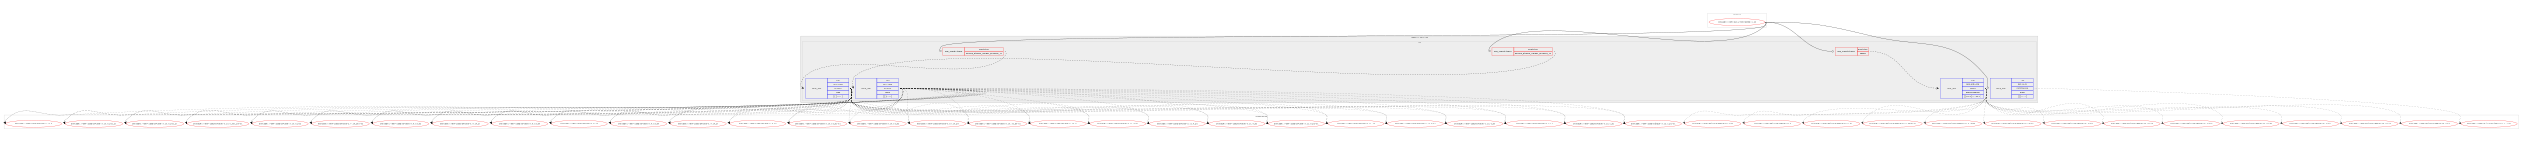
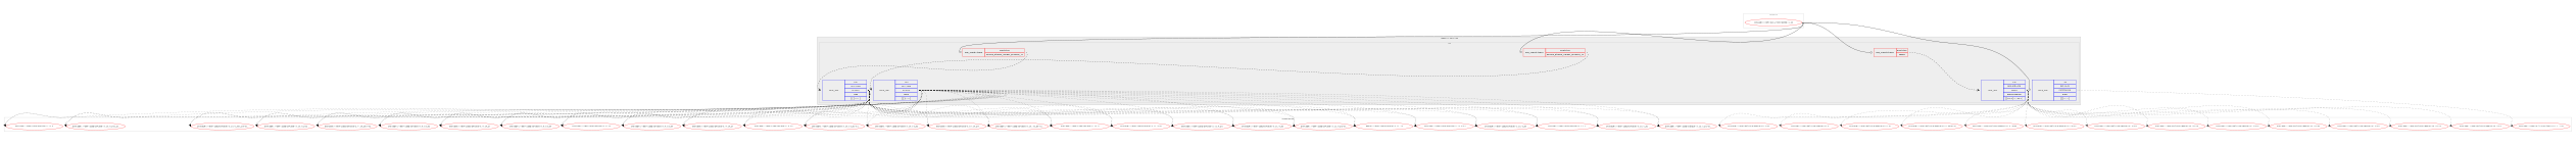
  digraph {
    compound=true
    concentrate=true
    fontname="Courier Prime"
    fontsize=10
    newrank=true
    rankdir=TB
    ranksep=1.5
    node [color=red fontname="Courier Prime" fontsize=10]
    edge [arrowhead=vee fontname="Courier Prime" headport=w style=dotted tailport=e weight=100]
    n1 [label="portage://dev-util/coccigrep-1.20" width=4]
    n2 [color=blue label=<<TABLE BORDER="0" CELLBORDER="1" CELLSPACING="0" CELLPADDING="4" WIDTH="220"><TR><TD ROWSPAN="6" CELLPADDING="30">pack_dep</TD></TR><TR><TD WIDTH="110">run</TD></TR><TR><TD>app-editors</TD></TR><TR><TD>emacs</TD></TR><TR><TD>greaterequal</TD></TR><TR><TD>[[23,1],,,23.1]</TD></TR></TABLE>> shape=none]
    n3 [label=<<TABLE BORDER="0" CELLBORDER="1" CELLSPACING="0" CELLPADDING="4"><TR><TD ROWSPAN="3" CELLPADDING="10">use_conditional</TD></TR><TR><TD>positive</TD></TR><TR><TD>emacs</TD></TR></TABLE>> shape=none]
    n4 [color=blue label=<<TABLE BORDER="0" CELLBORDER="1" CELLSPACING="0" CELLPADDING="4" WIDTH="220"><TR><TD ROWSPAN="6" CELLPADDING="30">pack_dep</TD></TR><TR><TD WIDTH="110">run</TD></TR><TR><TD>dev-lang</TD></TR><TR><TD>python</TD></TR><TR><TD>none</TD></TR><TR><TD>[[],,,,]</TD></TR></TABLE>> shape=none]
    n5 [label=<<TABLE BORDER="0" CELLBORDER="1" CELLSPACING="0" CELLPADDING="4"><TR><TD ROWSPAN="3" CELLPADDING="10">use_conditional</TD></TR><TR><TD>positive</TD></TR><TR><TD>python_single_target_python3_10</TD></TR></TABLE>> shape=none]
    n6 [color=blue label=<<TABLE BORDER="0" CELLBORDER="1" CELLSPACING="0" CELLPADDING="4" WIDTH="220"><TR><TD ROWSPAN="6" CELLPADDING="30">pack_dep</TD></TR><TR><TD WIDTH="110">run</TD></TR><TR><TD>dev-lang</TD></TR><TR><TD>python</TD></TR><TR><TD>none</TD></TR><TR><TD>[[],,,,]</TD></TR></TABLE>> shape=none]
    n7 [label=<<TABLE BORDER="0" CELLBORDER="1" CELLSPACING="0" CELLPADDING="4"><TR><TD ROWSPAN="3" CELLPADDING="10">use_conditional</TD></TR><TR><TD>positive</TD></TR><TR><TD>python_single_target_python3_11</TD></TR></TABLE>> shape=none]
    n8 [color=blue label=<<TABLE BORDER="0" CELLBORDER="1" CELLSPACING="0" CELLPADDING="4" WIDTH="220"><TR><TD ROWSPAN="6" CELLPADDING="30">pack_dep</TD></TR><TR><TD WIDTH="110">run</TD></TR><TR><TD>dev-util</TD></TR><TR><TD>coccinelle</TD></TR><TR><TD>none</TD></TR><TR><TD>[[],,,,]</TD></TR></TABLE>> shape=none]
    n9 [label="portage://app-editors/emacs-31.0.9999" width=4]
    n10 [label="portage://app-editors/emacs-30.0.9999-r1" width=4]
    n11 [label="portage://app-editors/emacs-30.0.91" width=4]
    n12 [label="portage://app-editors/emacs-29.4" width=4]
    n13 [label="portage://app-editors/emacs-29.3-r3" width=4]
    n14 [label="portage://app-editors/emacs-29.3-r2" width=4]
    n15 [label="portage://app-editors/emacs-28.2-r13" width=4]
    n16 [label="portage://app-editors/emacs-28.2-r12" width=4]
    n17 [label="portage://app-editors/emacs-27.2-r87" width=4]
    n18 [label="portage://app-editors/emacs-27.2-r16" width=4]
    n19 [label="portage://app-editors/emacs-26.3-r19" width=4]
    n20 [label="portage://app-editors/emacs-26.3-r18" width=4]
    n21 [label="portage://app-editors/emacs-18.59-r15" width=4]
    n22 [label="portage://dev-lang/python-3.13.0_rc2" width=4]
    n23 [label="portage://dev-lang/python-3.13.0_rc1_p3-r1" width=4]
-   n24 [label="portage://dev-lang/python-3.13.0_rc1_p3" width=4]
    n25 [label="portage://dev-lang/python-3.13.0_rc1_p2" width=4]
    n26 [label="portage://dev-lang/python-3.12.6" width=4]
    n27 [label="portage://dev-lang/single-3.12.5_p1-r1" width=4]
    n28 [label="portage://dev-lang/python-3.12.5_p1" width=4]
    n29 [label="portage://dev-lang/python-3.12.5" width=4]
    n30 [label="portage://dev-lang/python-5.12.4_p3" width=4]
    n31 [label="portage://dev-lang/python-3.12.3-r1" width=4]
-   n32 [label="portage://dev-lang/python-3.11.10" width=4]
+   n32 [label="emacs://dev-lang/python-3.11.10" width=4]
    n33 [label="portage://dev-lang/python-3.11.9_p2-r1" width=4]
    n34 [label="portage://dev-lang/python-3.11.9_p2" width=4]
    n35 [label="portage://dev-lang/python-3.11.9_p1" width=4]
    n36 [label="portage://dev-lang/python-3.11.9-r1" width=4]
    n37 [label="portage://dev-lang/python-3.10.15" width=4]
    n38 [label="portage://dev-lang/python-3.10.14_p3-r1" width=4]
    n39 [label="portage://dev-lang/python-3.10.14_p3" width=4]
    n40 [label="portage://dev-lang/python-3.10.14_p2" width=4]
    n41 [label="portage://dev-lang/python-3.10.14_p1-r1" width=4]
    n42 [label="portage://dev-lang/python-3.9.20" width=4]
    n43 [label="portage://dev-lang/python-3.9.19_p5" width=4]
    n44 [label="portage://dev-lang/python-3.9.19_p4" width=4]
    n45 [label="portage://dev-lang/python-3.8.20" width=4]
    n46 [label="portage://dev-lang/python-3.8.19_p4" width=4]
    n47 [label="portage://dev-lang/python-3.8.19_p3" width=4]
    n48 [label="portage://dev-lang/python-3.8.19_p2" width=4]
    n49 [label="portage://dev-lang/python-2.7.18_p16-r2" width=4]
    n50 [label="portage://dev-util/coccinelle-1.1.1-r5" width=4]
    subgraph cluster_1 {
      color=gray
      label=<<i>ebuild</i>>
      n1
    }
    subgraph cluster_2 {
      color=gray
      label=<<i>dependencies</i>>
      subgraph cluster_3 {
        color=gray
        fillcolor="#eeeeee"
        label=<<i>compile</i>>
        style=filled
      }
      subgraph cluster_4 {
        color=gray
        fillcolor="#eeeeee"
        label=<<i>compile and run</i>>
        style=filled
      }
      subgraph cluster_5 {
        color=gray
        fillcolor="#eeeeee"
        label=<<i>run</i>>
        style=filled
        subgraph sub_6 {
          color=gray
          fillcolor="#eeeeee"
          label=<<i>run</i>>
          style=filled
          n3
          subgraph sub_7 {
            color=gray
            fillcolor="#eeeeee"
            label=<<i>run</i>>
            style=filled
            n2
          }
        }
        subgraph sub_8 {
          color=gray
          fillcolor="#eeeeee"
          label=<<i>run</i>>
          style=filled
          n5
          subgraph sub_9 {
            color=gray
            fillcolor="#eeeeee"
            label=<<i>run</i>>
            style=filled
            n4
          }
        }
        subgraph sub_10 {
          color=gray
          fillcolor="#eeeeee"
          label=<<i>run</i>>
          style=filled
          n7
          subgraph sub_11 {
            color=gray
            fillcolor="#eeeeee"
            label=<<i>run</i>>
            style=filled
            n6
          }
        }
        subgraph sub_12 {
          color=gray
          fillcolor="#eeeeee"
          label=<<i>run</i>>
          style=filled
          n8
        }
      }
    }
    subgraph cluster_13 {
      color=gray
      label=<<i>candidates</i>>
      rank=same
      subgraph sub_14 {
        color=black
        label=<<i>candidates</i>>
        nodesep=1
        rank=same
        n9
        n10
        n11
        n12
        n13
        n14
        n15
        n16
        n17
        n18
        n19
        n20
        n21
      }
      subgraph sub_15 {
        color=black
        label=<<i>candidates</i>>
        nodesep=1
        rank=same
        n22
        n23
-       n24
        n25
        n26
        n27
        n28
        n29
        n30
        n31
        n32
        n33
        n34
        n35
        n36
        n37
        n38
        n39
        n40
        n41
        n42
        n43
        n44
        n45
        n46
        n47
        n48
        n49
      }
      subgraph sub_16 {
        color=black
        label=<<i>candidates</i>>
        nodesep=1
        rank=same
        n22
        n23
-       n24
        n25
        n26
        n27
        n28
        n29
        n30
        n31
        n32
        n33
        n34
        n35
        n36
        n37
        n38
        n39
        n40
        n41
        n42
        n43
        n44
        n45
        n46
        n47
        n48
        n49
      }
      subgraph sub_17 {
        color=black
        label=<<i>candidates</i>>
        nodesep=1
        rank=same
        n50
      }
    }
    n1 -> n3 [arrowhead=odot style=solid weight=20]
    n1 -> n5 [arrowhead=odot style=solid weight=20]
    n1 -> n7 [arrowhead=odot style=solid weight=20]
    n1 -> n8 [arrowhead=odot style=solid weight=20]
    n2 -> n9
    n2 -> n10
    n2 -> n11
    n2 -> n12
    n2 -> n13
    n2 -> n14
    n2 -> n15
    n2 -> n16
    n2 -> n17
    n2 -> n18
    n2 -> n19
    n2 -> n20
    n2 -> n21
    n3 -> n2 [style=dashed weight=20]
    n4 -> n22
    n4 -> n23
-   n4 -> n24
    n4 -> n25
    n4 -> n26
    n4 -> n27
    n4 -> n28
    n4 -> n29
    n4 -> n30
    n4 -> n31
    n4 -> n32
    n4 -> n33
    n4 -> n34
    n4 -> n35
    n4 -> n36
    n4 -> n37
    n4 -> n38
    n4 -> n39
    n4 -> n40
    n4 -> n41
    n4 -> n42
    n4 -> n43
    n4 -> n44
    n4 -> n45
    n4 -> n46
    n4 -> n47
    n4 -> n48
    n4 -> n49
    n5 -> n4 [style=dashed weight=20]
    n6 -> n22
    n6 -> n23
-   n6 -> n24
    n6 -> n25
    n6 -> n26
    n6 -> n27
    n6 -> n28
    n6 -> n29
    n6 -> n30
    n6 -> n31
    n6 -> n32
    n6 -> n33
    n6 -> n34
    n6 -> n35
    n6 -> n36
    n6 -> n37
    n6 -> n38
    n6 -> n39
    n6 -> n40
    n6 -> n41
    n6 -> n42
    n6 -> n43
    n6 -> n44
    n6 -> n45
    n6 -> n46
    n6 -> n47
    n6 -> n48
    n6 -> n49
    n7 -> n6 [style=dashed weight=20]
    n8 -> n50
  }
